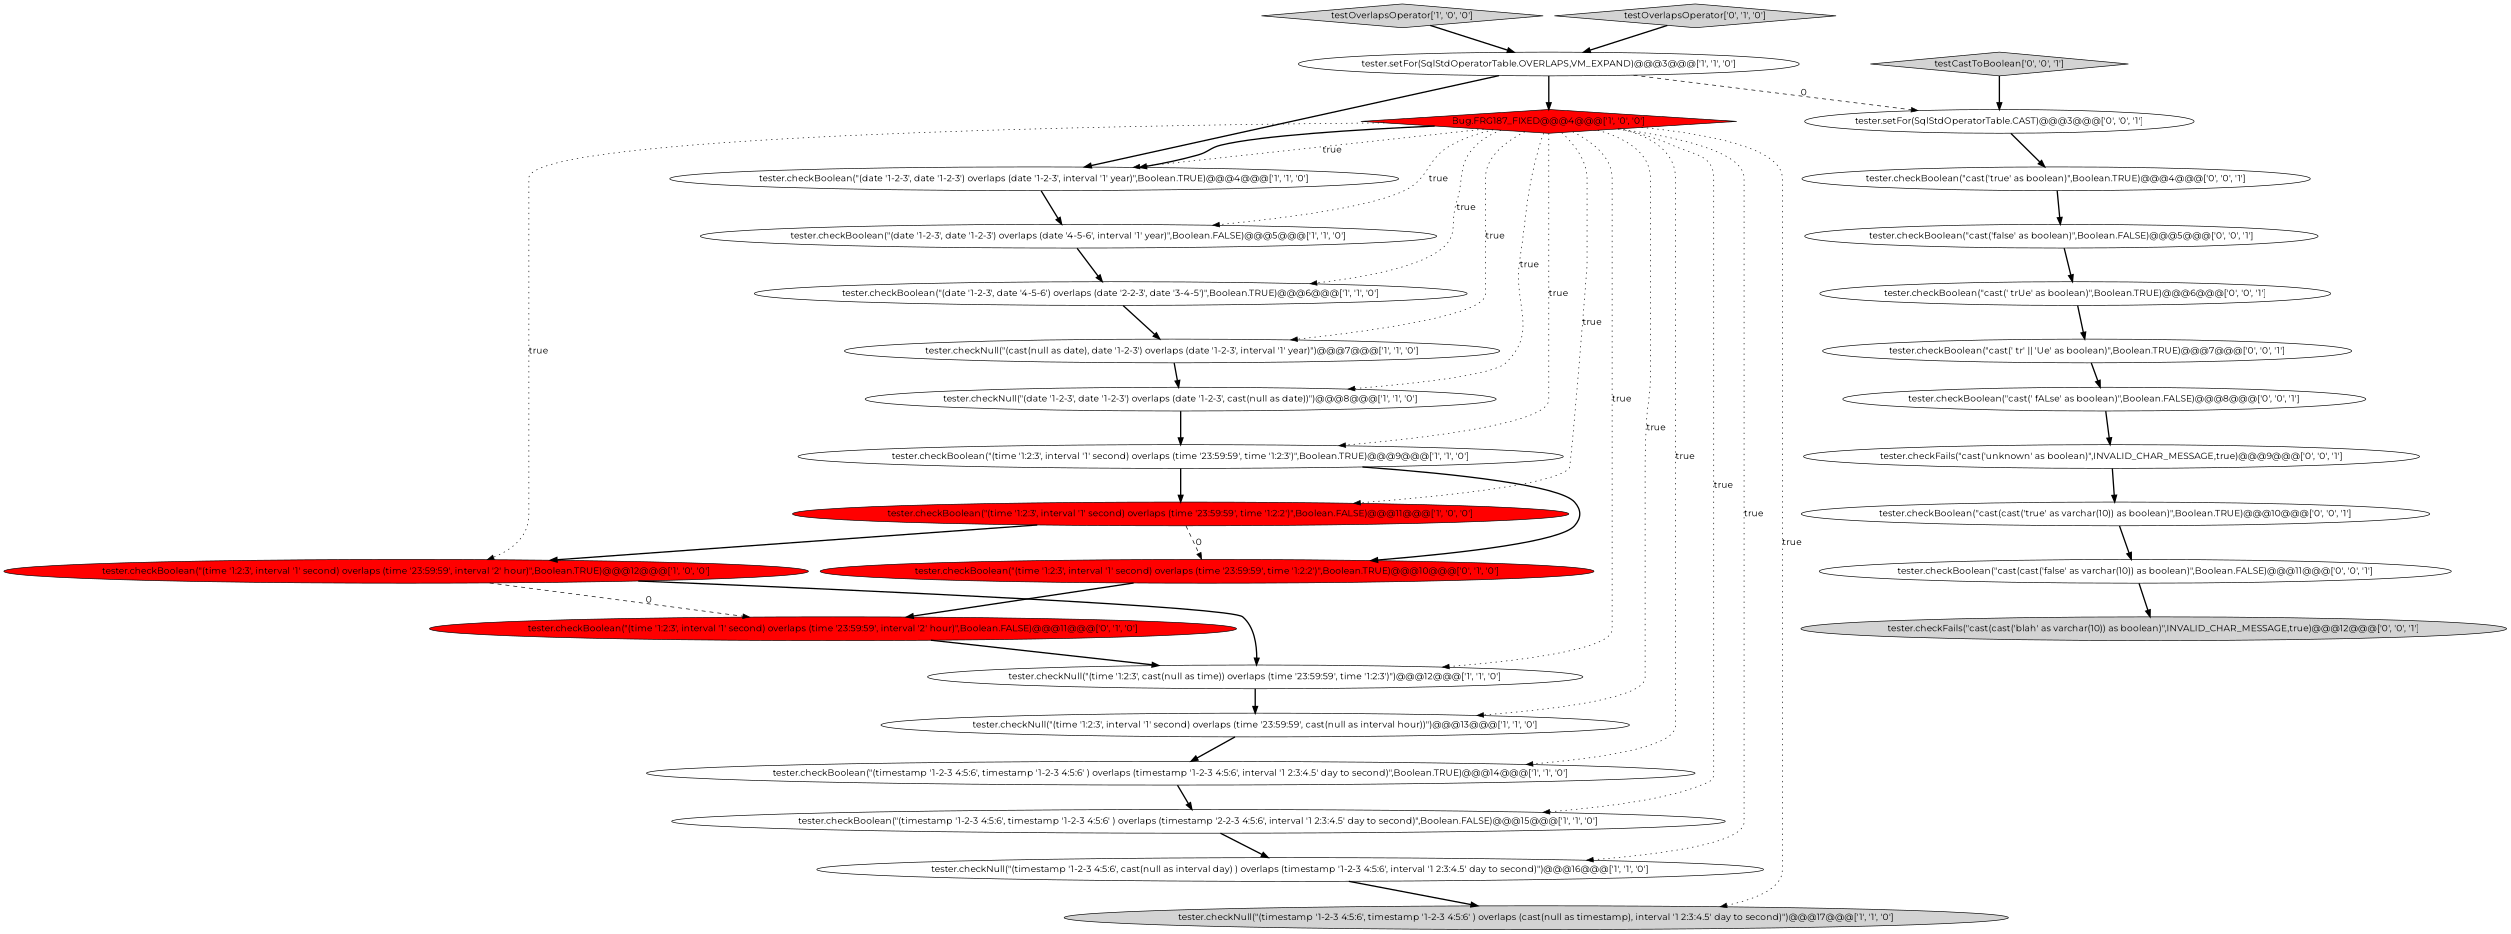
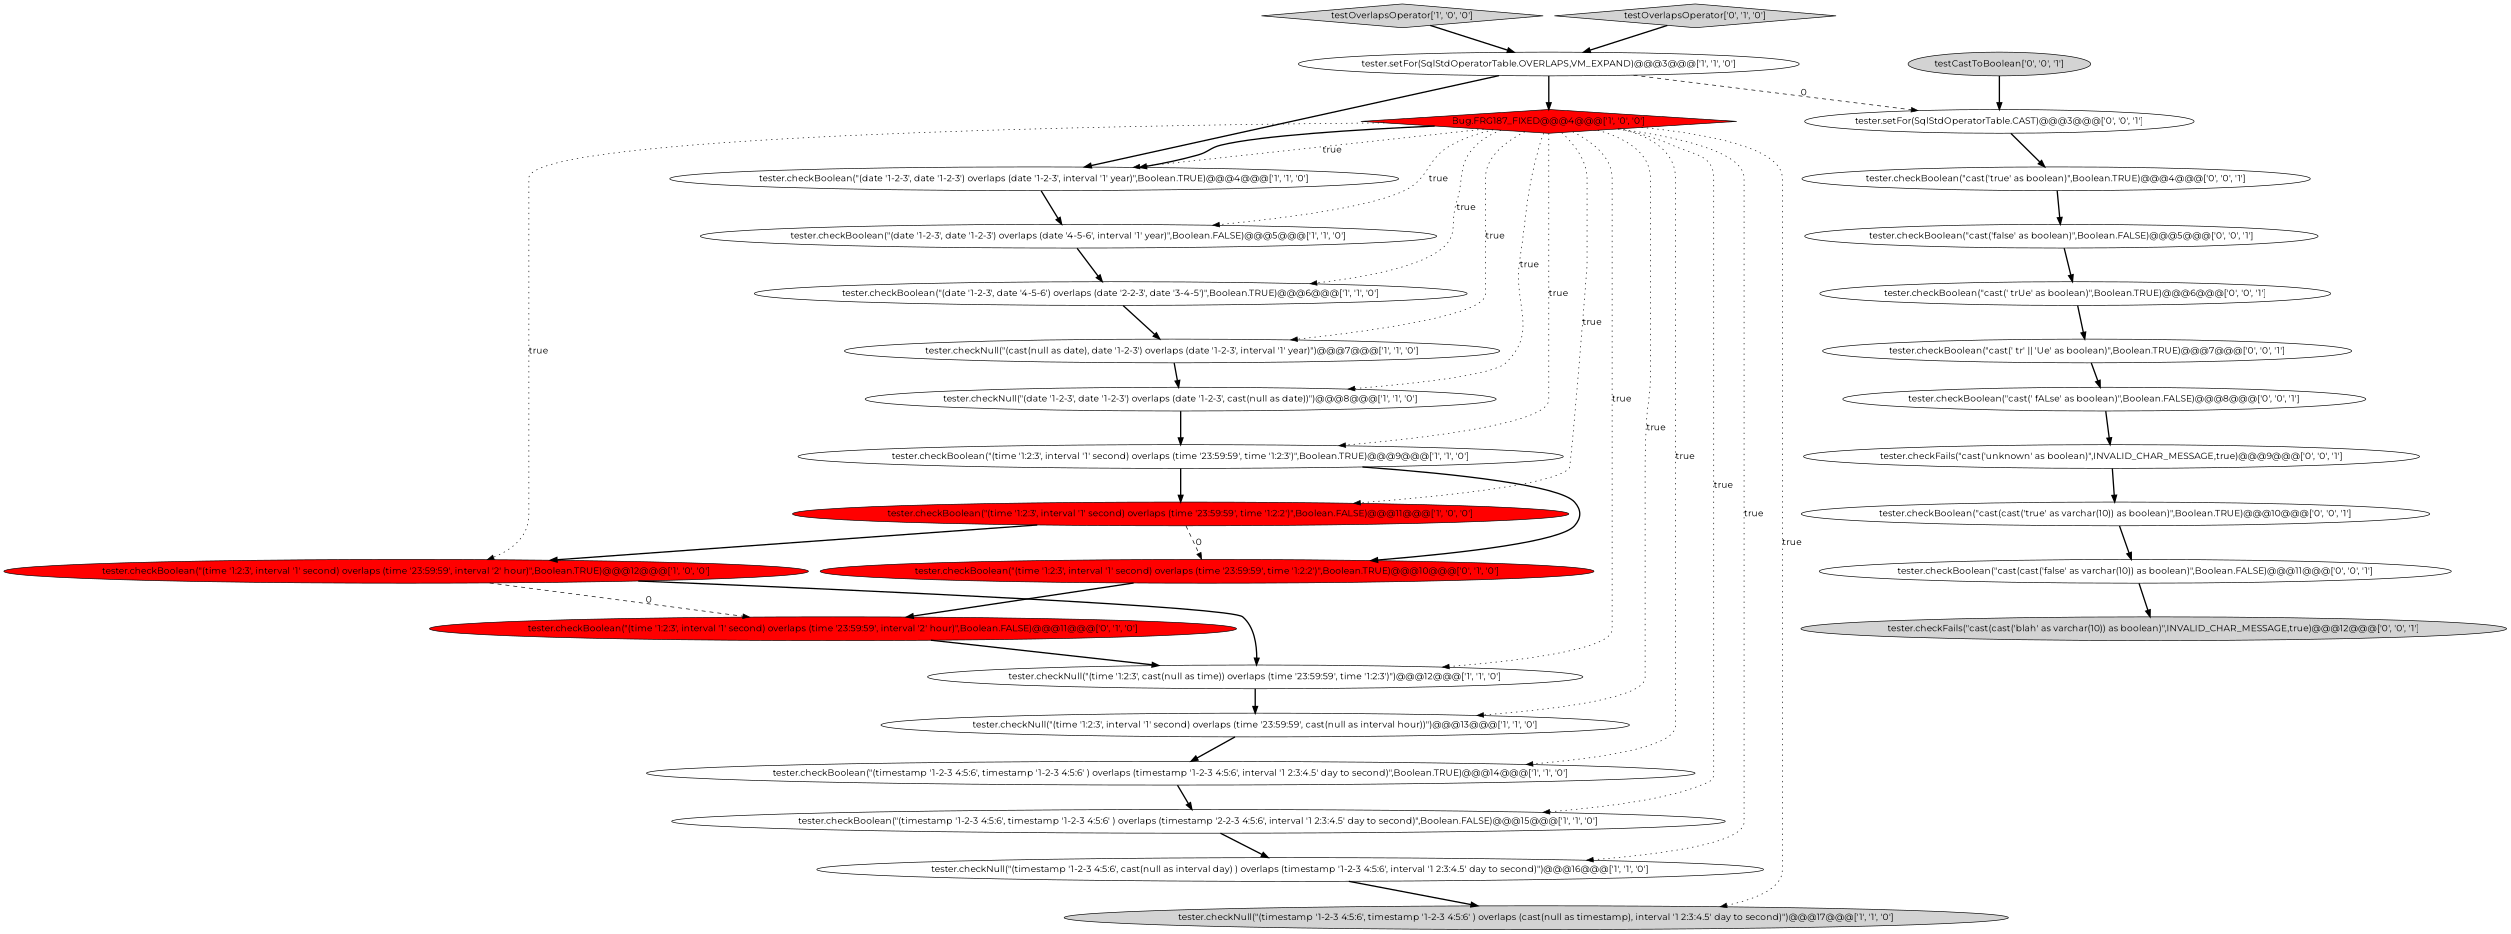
  digraph {
    fontname=Montserrat
    node [fillcolor=white shape=ellipse style=filled fontname=Montserrat]
    edge [style=bold fontname=Montserrat]
    n1 [label="tester.checkBoolean(\"(timestamp '1-2-3 4:5:6', timestamp '1-2-3 4:5:6' ) overlaps (timestamp '2-2-3 4:5:6', interval '1 2:3:4.5' day to second)\",Boolean.FALSE)@@@15@@@['1', '1', '0']"]
    n2 [label="tester.checkNull(\"(timestamp '1-2-3 4:5:6', cast(null as interval day) ) overlaps (timestamp '1-2-3 4:5:6', interval '1 2:3:4.5' day to second)\")@@@16@@@['1', '1', '0']"]
    n3 [fillcolor=lightgray label="testOverlapsOperator['1', '0', '0']" shape=diamond]
    n4 [label="tester.setFor(SqlStdOperatorTable.OVERLAPS,VM_EXPAND)@@@3@@@['1', '1', '0']"]
    n5 [label="tester.setFor(SqlStdOperatorTable.CAST)@@@3@@@['0', '0', '1']"]
    n6 [label="tester.checkBoolean(\"cast('true' as boolean)\",Boolean.TRUE)@@@4@@@['0', '0', '1']"]
    n7 [label="tester.checkNull(\"(time '1:2:3', interval '1' second) overlaps (time '23:59:59', cast(null as interval hour))\")@@@13@@@['1', '1', '0']"]
    n8 [label="tester.checkBoolean(\"(timestamp '1-2-3 4:5:6', timestamp '1-2-3 4:5:6' ) overlaps (timestamp '1-2-3 4:5:6', interval '1 2:3:4.5' day to second)\",Boolean.TRUE)@@@14@@@['1', '1', '0']"]
    n9 [fillcolor=red label="tester.checkBoolean(\"(time '1:2:3', interval '1' second) overlaps (time '23:59:59', interval '2' hour)\",Boolean.FALSE)@@@11@@@['0', '1', '0']"]
    n10 [label="tester.checkNull(\"(time '1:2:3', cast(null as time)) overlaps (time '23:59:59', time '1:2:3')\")@@@12@@@['1', '1', '0']"]
    n11 [label="tester.checkBoolean(\"(date '1-2-3', date '1-2-3') overlaps (date '1-2-3', interval '1' year)\",Boolean.TRUE)@@@4@@@['1', '1', '0']"]
    n12 [label="tester.checkBoolean(\"(date '1-2-3', date '1-2-3') overlaps (date '4-5-6', interval '1' year)\",Boolean.FALSE)@@@5@@@['1', '1', '0']"]
    n13 [fillcolor=red label="tester.checkBoolean(\"(time '1:2:3', interval '1' second) overlaps (time '23:59:59', interval '2' hour)\",Boolean.TRUE)@@@12@@@['1', '0', '0']"]
    n14 [label="tester.checkFails(\"cast('unknown' as boolean)\",INVALID_CHAR_MESSAGE,true)@@@9@@@['0', '0', '1']"]
    n15 [label="tester.checkBoolean(\"cast(cast('true' as varchar(10)) as boolean)\",Boolean.TRUE)@@@10@@@['0', '0', '1']"]
    n16 [fillcolor=red label="tester.checkBoolean(\"(time '1:2:3', interval '1' second) overlaps (time '23:59:59', time '1:2:2')\",Boolean.TRUE)@@@10@@@['0', '1', '0']"]
    n17 [label="tester.checkNull(\"(date '1-2-3', date '1-2-3') overlaps (date '1-2-3', cast(null as date))\")@@@8@@@['1', '1', '0']"]
    n18 [label="tester.checkBoolean(\"(time '1:2:3', interval '1' second) overlaps (time '23:59:59', time '1:2:3')\",Boolean.TRUE)@@@9@@@['1', '1', '0']"]
    n19 [label="tester.checkBoolean(\"cast(' trUe' as boolean)\",Boolean.TRUE)@@@6@@@['0', '0', '1']"]
    n20 [label="tester.checkBoolean(\"cast(' tr' || 'Ue' as boolean)\",Boolean.TRUE)@@@7@@@['0', '0', '1']"]
    n21 [label="tester.checkBoolean(\"cast('false' as boolean)\",Boolean.FALSE)@@@5@@@['0', '0', '1']"]
    n22 [label="tester.checkBoolean(\"cast(' fALse' as boolean)\",Boolean.FALSE)@@@8@@@['0', '0', '1']"]
    n23 [label="tester.checkBoolean(\"(date '1-2-3', date '4-5-6') overlaps (date '2-2-3', date '3-4-5')\",Boolean.TRUE)@@@6@@@['1', '1', '0']"]
    n24 [label="tester.checkNull(\"(cast(null as date), date '1-2-3') overlaps (date '1-2-3', interval '1' year)\")@@@7@@@['1', '1', '0']"]
    n25 [fillcolor=lightgray label="tester.checkNull(\"(timestamp '1-2-3 4:5:6', timestamp '1-2-3 4:5:6' ) overlaps (cast(null as timestamp), interval '1 2:3:4.5' day to second)\")@@@17@@@['1', '1', '0']"]
    n26 [fillcolor=red label="Bug.FRG187_FIXED@@@4@@@['1', '0', '0']" shape=diamond]
    n27 [fillcolor=red label="tester.checkBoolean(\"(time '1:2:3', interval '1' second) overlaps (time '23:59:59', time '1:2:2')\",Boolean.FALSE)@@@11@@@['1', '0', '0']"]
    n28 [label="tester.checkBoolean(\"cast(cast('false' as varchar(10)) as boolean)\",Boolean.FALSE)@@@11@@@['0', '0', '1']"]
    n29 [fillcolor=lightgray label="tester.checkFails(\"cast(cast('blah' as varchar(10)) as boolean)\",INVALID_CHAR_MESSAGE,true)@@@12@@@['0', '0', '1']"]
    n30 [fillcolor=lightgray label="testOverlapsOperator['0', '1', '0']" shape=diamond]
-   n31 [fillcolor=lightgray label="testCastToBoolean['0', '0', '1']" shape=diamond]
+   n31 [fillcolor=lightgray label="testCastToBoolean['0', '0', '1']"]
    n1 -> n2
    n2 -> n25
    n3 -> n4
    n4 -> n5 [label=0 style=dashed]
    n4 -> n11
    n4 -> n26
    n5 -> n6
    n6 -> n21
    n7 -> n8
    n8 -> n1
    n9 -> n10
    n10 -> n7
    n11 -> n12
    n12 -> n23
    n13 -> n9 [label=0 style=dashed]
    n13 -> n10
    n14 -> n15
    n15 -> n28
    n16 -> n9
    n17 -> n18
    n18 -> n16
    n18 -> n27
    n19 -> n20
    n20 -> n22
    n21 -> n19
    n22 -> n14
    n23 -> n24
    n24 -> n17
    n26 -> n1 [label=true style=dotted]
    n26 -> n2 [label=true style=dotted]
    n26 -> n7 [label=true style=dotted]
    n26 -> n8 [label=true style=dotted]
    n26 -> n10 [label=true style=dotted]
    n26 -> n11
    n26 -> n11 [label=true style=dotted]
    n26 -> n12 [label=true style=dotted]
    n26 -> n13 [label=true style=dotted]
    n26 -> n17 [label=true style=dotted]
    n26 -> n18 [label=true style=dotted]
    n26 -> n23 [label=true style=dotted]
    n26 -> n24 [label=true style=dotted]
    n26 -> n25 [label=true style=dotted]
    n26 -> n27 [label=true style=dotted]
    n27 -> n13
    n27 -> n16 [label=0 style=dashed]
    n28 -> n29
    n30 -> n4
    n31 -> n5
  }
